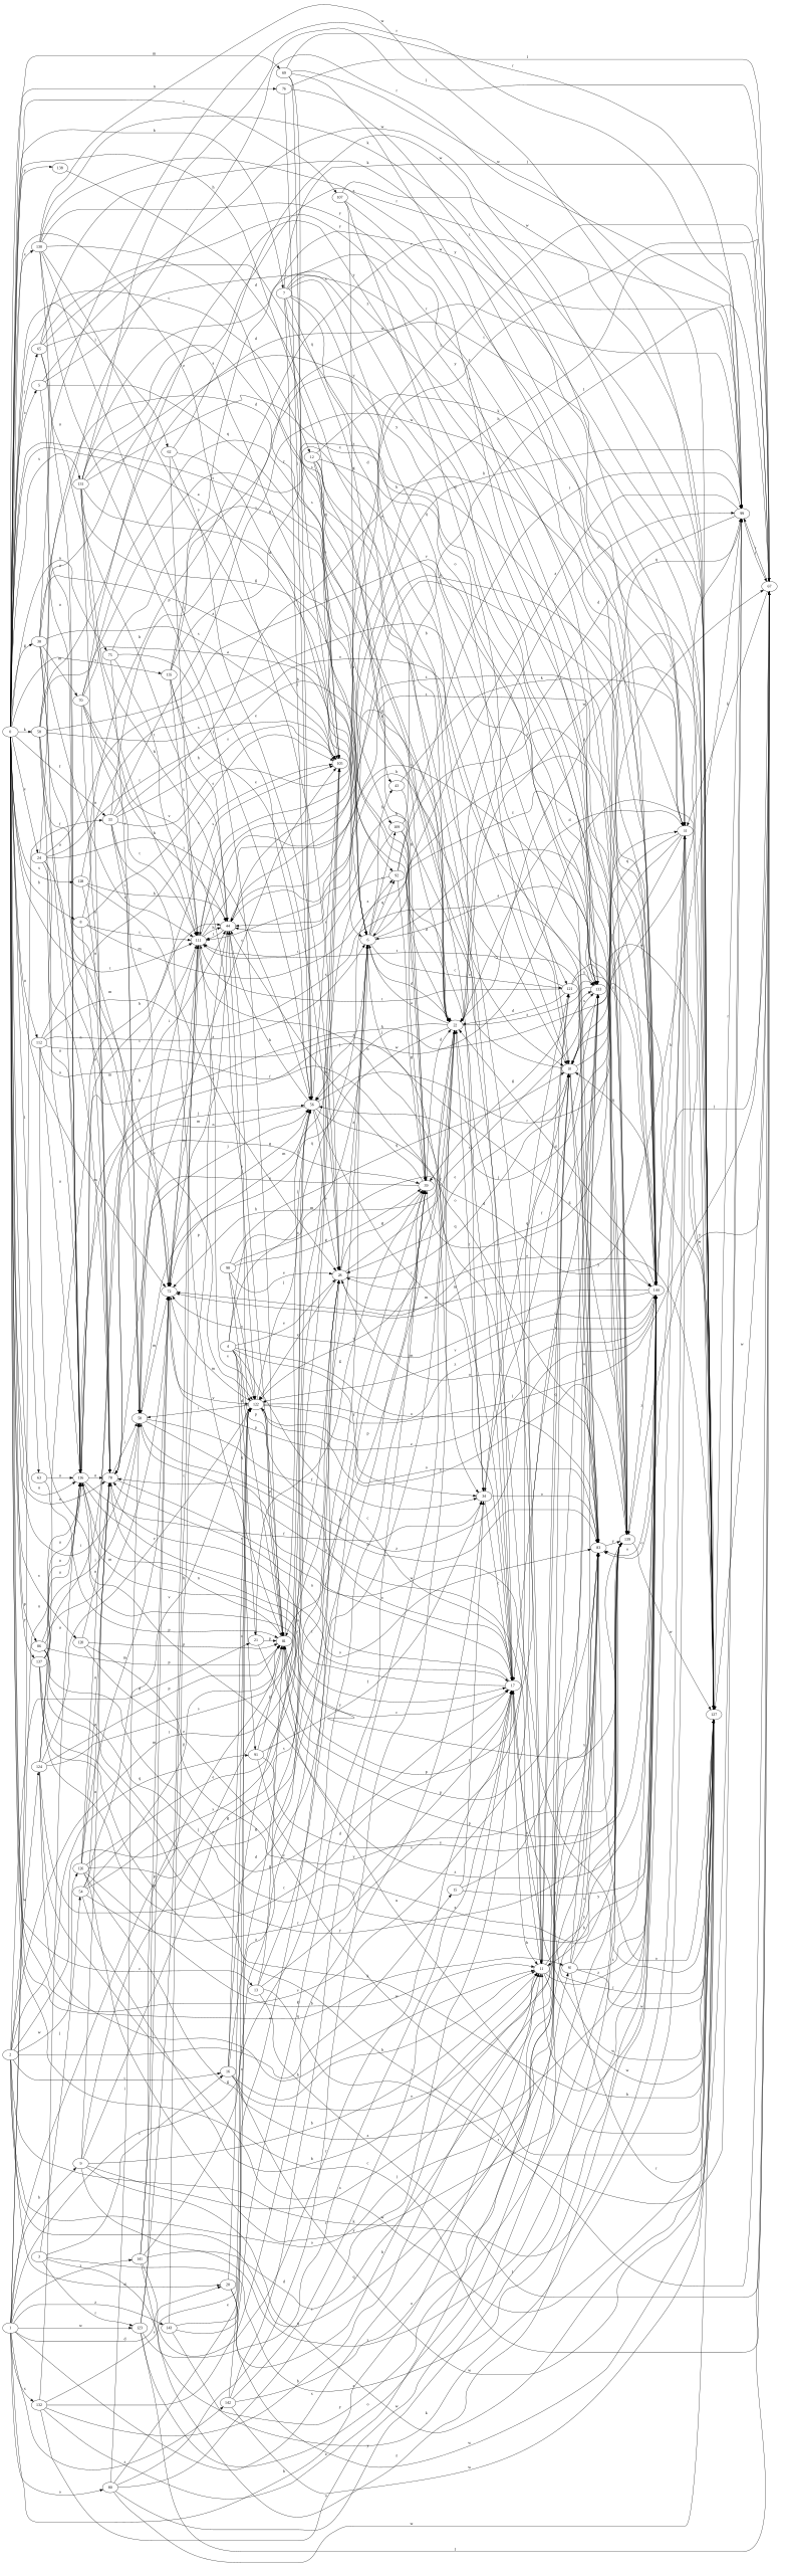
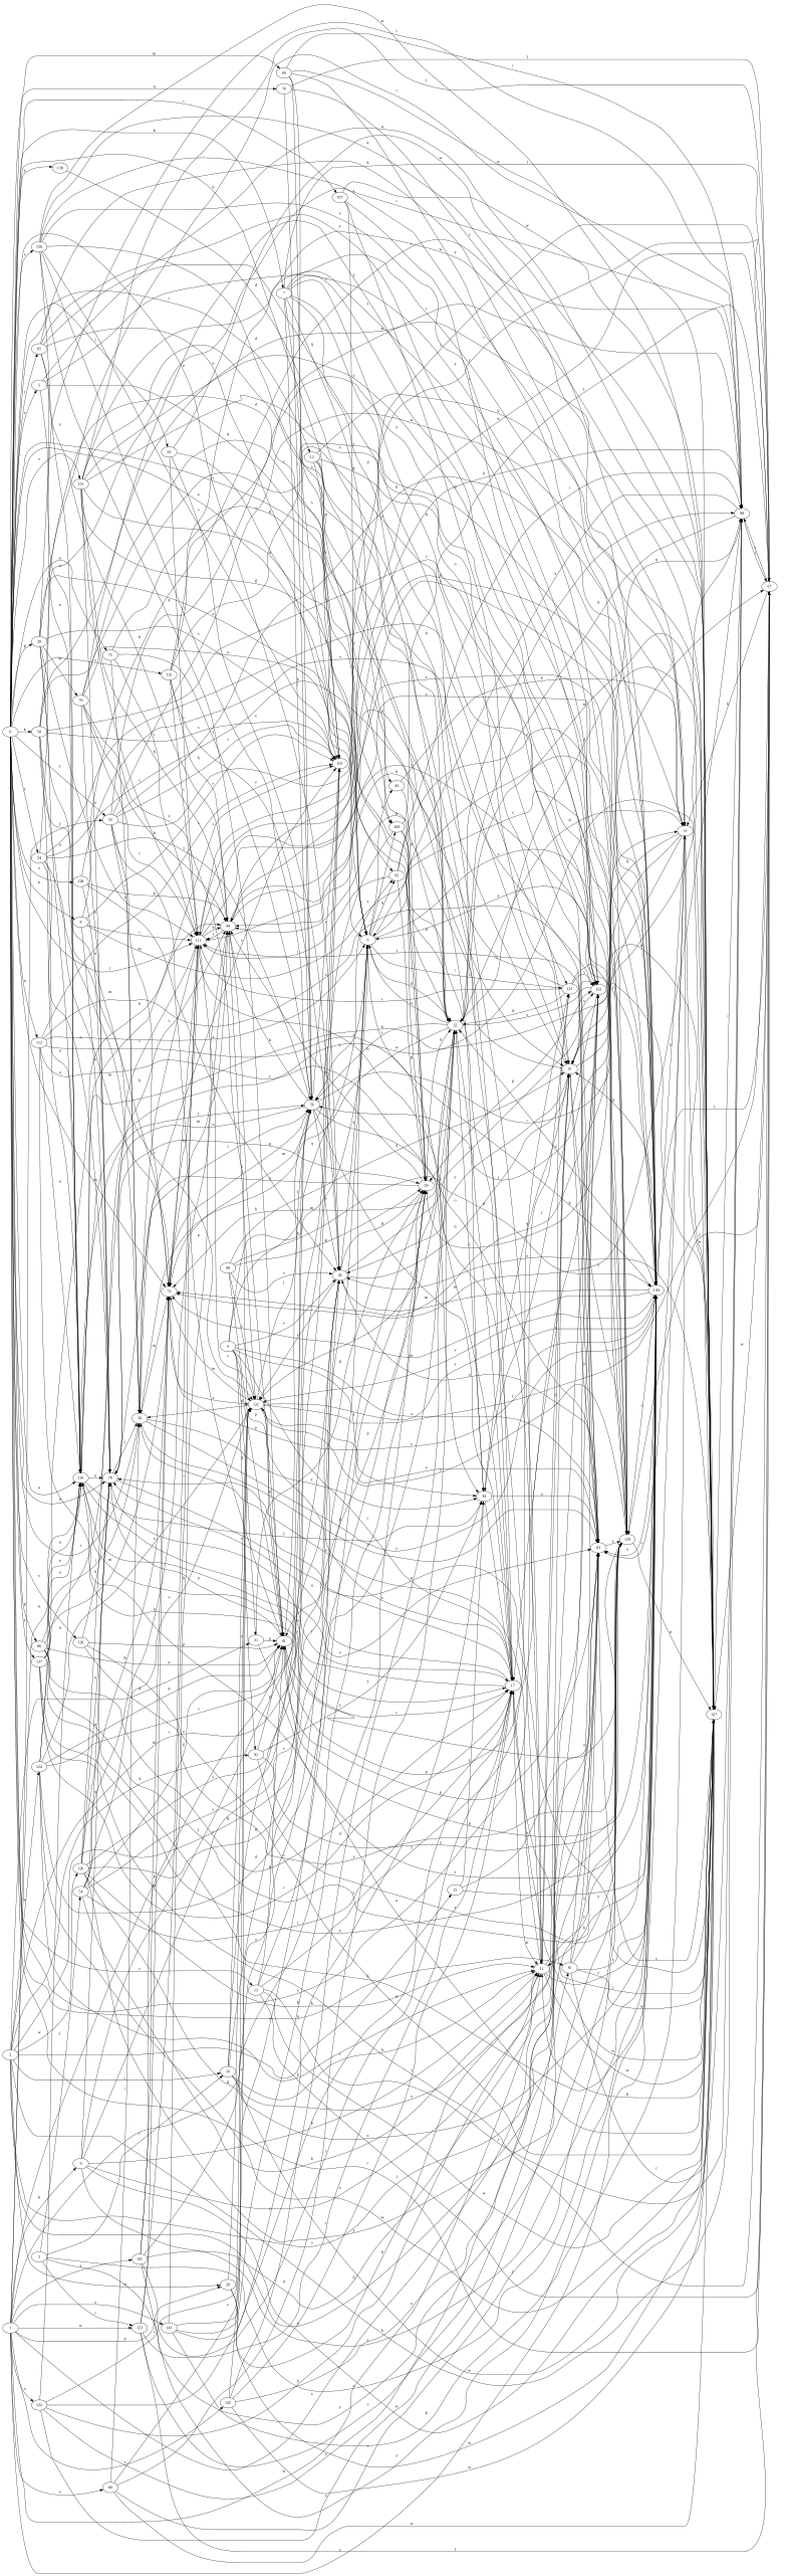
  strict digraph {
    fontname="Liberation Serif"
    rankdir=LR
    node [fontname="Liberation Serif"]
    edge [fontname="Liberation Serif"]
    0
    5
    6
    7
    8
    12
    13
    24
    28
    33
    38
    43
    50
    58
    62
-   63
    65
    67
    69
    72
    75
    76
    78
    86
    89
    n26 [label=109]
    107
    111
    112
    116
    120
    121
    128
    130
    131
    135
    137
    138
    133
    92
    127
    144
    139
    17
    22
    56
    39
    93
    105
    99
    11
    61
    83
    n54 [label=81]
    122
    70
    34
    44
    1
    9
    20
    80
    123
    132
    141
    142
    143
    2
    15
    16
    21
    91
    124
    126
    3
    54
    98
    4
    0 -> 5 [label=a]
    0 -> 6 [label=a]
    0 -> 7 [label=b]
    0 -> 8 [label=b]
    0 -> 12 [label=c]
    0 -> 13 [label=c]
    0 -> 24 [label=e]
    0 -> 28 [label=e]
    0 -> 33 [label=f]
    0 -> 38 [label=g]
    0 -> 43 [label=h]
    0 -> 50 [label=i]
    0 -> 58 [label=k]
    0 -> 62 [label=l]
-   0 -> 63 [label=l]
    0 -> 65 [label=l]
    0 -> 67 [label=l]
    0 -> 69 [label=m]
    0 -> 72 [label=m]
    0 -> 75 [label=n]
    0 -> 76 [label=n]
    0 -> 78 [label=n]
    0 -> 86 [label=p]
    0 -> 89 [label=q]
    0 -> n26 [label=s]
    0 -> 107 [label=t]
    0 -> 111 [label=t]
    0 -> 112 [label=u]
    0 -> 116 [label=u]
    0 -> 120 [label=v]
    0 -> 121 [label=v]
    0 -> 128 [label=x]
    0 -> 130 [label=x]
    0 -> 131 [label=x]
    0 -> 135 [label=y]
    0 -> 137 [label=y]
    0 -> 138 [label=y]
    5 -> 116 [label=u]
    5 -> 133 [label=x]
    5 -> 92 [label=q]
    5 -> 127 [label=w]
    6 -> 43 [label=h]
    6 -> n26 [label=s]
    6 -> 121 [label=v]
    6 -> 92 [label=q]
    6 -> 144 [label=z]
    6 -> 139 [label=y]
    6 -> 17 [label=c]
    6 -> 22 [label=d]
    6 -> 56 [label=j]
    7 -> 67 [label=l]
    7 -> 121 [label=v]
    7 -> 144 [label=z]
    7 -> 139 [label=y]
    7 -> 22 [label=d]
    7 -> 56 [label=j]
    7 -> 39 [label=g]
    7 -> 93 [label=q]
    7 -> 105 [label=s]
    8 -> 78 [label=n]
    8 -> 111 [label=t]
    8 -> 144 [label=z]
    8 -> 105 [label=s]
    8 -> 99 [label=r]
    12 -> 17 [label=c]
-   12 -> 22 [label=d]
+   12 -> n26 [label=d]
    12 -> 105 [label=s]
    12 -> 11 [label=b]
    12 -> 61 [label=k]
    12 -> 83 [label=o]
    13 -> 67 [label=l]
    13 -> 121 [label=v]
+   13 -> 127 [label=w]
    13 -> 39 [label=g]
    13 -> 99 [label=r]
    13 -> n54 [label=p]
    24 -> 72 [label=m]
    24 -> 78 [label=n]
    24 -> 116 [label=u]
    24 -> 133 [label=x]
    24 -> 56 [label=j]
    24 -> 99 [label=r]
    24 -> 11 [label=b]
    28 -> 6 [label=a]
    28 -> 133 [label=x]
    28 -> 39 [label=g]
    28 -> 93 [label=q]
    28 -> 83 [label=o]
    28 -> 122 [label=v]
    33 -> 50 [label=i]
    33 -> 67 [label=l]
    33 -> 72 [label=m]
    33 -> 127 [label=w]
    33 -> 105 [label=s]
    33 -> 99 [label=r]
    33 -> 61 [label=k]
    33 -> n54 [label=p]
    38 -> 6 [label=a]
    38 -> 72 [label=m]
    38 -> 111 [label=t]
    38 -> 116 [label=u]
    38 -> 22 [label=d]
    38 -> 105 [label=s]
    38 -> 99 [label=r]
    38 -> 70 [label=m]
    43 -> 39 [label=g]
    43 -> 61 [label=k]
    50 -> 72 [label=m]
    50 -> 144 [label=z]
    50 -> 56 [label=j]
    50 -> 105 [label=s]
    50 -> 83 [label=o]
    50 -> 34 [label=f]
    58 -> 50 [label=i]
    58 -> 116 [label=u]
    58 -> 133 [label=x]
    58 -> 127 [label=w]
    58 -> 144 [label=z]
    58 -> 105 [label=s]
    58 -> 99 [label=r]
    58 -> 122 [label=v]
    62 -> 28 [label=e]
    62 -> 111 [label=t]
    62 -> 127 [label=w]
    62 -> 105 [label=s]
-   63 -> 116 [label=u]
-   63 -> n54 [label=p]
    65 -> 6 [label=a]
    65 -> 116 [label=u]
    65 -> 139 [label=y]
    65 -> 93 [label=q]
    65 -> 61 [label=k]
    65 -> 44 [label=h]
    67 -> 111 [label=t]
    67 -> 127 [label=w]
    67 -> 139 [label=y]
    67 -> 99 [label=r]
    67 -> 61 [label=k]
    67 -> 44 [label=h]
    69 -> 127 [label=w]
    69 -> 139 [label=y]
    69 -> 56 [label=j]
    69 -> 105 [label=s]
    69 -> 99 [label=r]
    72 -> 111 [label=t]
    72 -> 144 [label=z]
    72 -> 56 [label=j]
    72 -> 122 [label=v]
    75 -> 50 [label=i]
    75 -> 111 [label=t]
    75 -> 56 [label=j]
    75 -> 39 [label=g]
    76 -> 67 [label=l]
    76 -> 144 [label=z]
    76 -> 56 [label=j]
    78 -> 50 [label=i]
    78 -> 127 [label=w]
    78 -> 17 [label=c]
    78 -> 39 [label=g]
    86 -> 116 [label=u]
    86 -> 144 [label=z]
    86 -> 17 [label=c]
    86 -> 61 [label=k]
    86 -> n54 [label=p]
    86 -> 44 [label=h]
    89 -> 133 [label=x]
    89 -> 127 [label=w]
    89 -> 144 [label=z]
    89 -> 139 [label=y]
    89 -> 99 [label=r]
    89 -> 83 [label=o]
    n26 -> 67 [label=l]
    n26 -> 72 [label=m]
    n26 -> 17 [label=c]
    n26 -> 22 [label=d]
    107 -> 6 [label=a]
    107 -> 133 [label=x]
    107 -> 127 [label=w]
    107 -> 93 [label=q]
    111 -> 50 [label=i]
    111 -> 72 [label=m]
    111 -> 144 [label=z]
    111 -> 93 [label=q]
    111 -> 11 [label=b]
    111 -> 61 [label=k]
    111 -> 122 [label=v]
    111 -> 44 [label=h]
    112 -> 6 [label=a]
    112 -> 116 [label=u]
    112 -> 133 [label=x]
    112 -> 144 [label=z]
    112 -> 139 [label=y]
    112 -> 105 [label=s]
    112 -> 34 [label=f]
    116 -> 78 [label=n]
    116 -> 127 [label=w]
    116 -> 17 [label=c]
    116 -> 56 [label=j]
    116 -> 105 [label=s]
    116 -> 61 [label=k]
    116 -> 83 [label=o]
    116 -> 34 [label=f]
    120 -> 78 [label=n]
    120 -> 127 [label=w]
    120 -> 139 [label=y]
    120 -> n54 [label=p]
    121 -> 111 [label=t]
    121 -> 133 [label=x]
    121 -> 144 [label=z]
    121 -> 22 [label=d]
    121 -> 44 [label=h]
    128 -> 28 [label=e]
    128 -> 78 [label=n]
    128 -> 83 [label=o]
    128 -> 44 [label=h]
    130 -> 116 [label=u]
    130 -> 127 [label=w]
    130 -> 144 [label=z]
    130 -> 139 [label=y]
    130 -> 22 [label=d]
    130 -> 56 [label=j]
    130 -> 105 [label=s]
    130 -> 61 [label=k]
    130 -> n54 [label=p]
    131 -> 67 [label=l]
    131 -> 78 [label=n]
    131 -> 111 [label=t]
    131 -> 133 [label=x]
    131 -> 144 [label=z]
    131 -> 139 [label=y]
    131 -> 22 [label=d]
    131 -> 39 [label=g]
    131 -> 93 [label=q]
    131 -> 44 [label=h]
    135 -> 28 [label=e]
    135 -> 111 [label=t]
    135 -> 127 [label=w]
    135 -> 139 [label=y]
    135 -> 83 [label=o]
    135 -> 44 [label=h]
    137 -> 50 [label=i]
    137 -> 67 [label=l]
    137 -> 72 [label=m]
    137 -> 116 [label=u]
    137 -> 139 [label=y]
    137 -> 17 [label=c]
    138 -> 22 [label=d]
    133 -> 17 [label=c]
    133 -> 39 [label=g]
    133 -> 34 [label=f]
    92 -> 111 [label=t]
    92 -> 144 [label=z]
    92 -> 39 [label=g]
    92 -> 99 [label=r]
    127 -> 28 [label=e]
    127 -> 116 [label=u]
    127 -> 17 [label=c]
    127 -> 22 [label=d]
    127 -> 39 [label=g]
    127 -> 99 [label=r]
    127 -> 11 [label=b]
    127 -> 83 [label=o]
    144 -> 28 [label=e]
    144 -> 67 [label=l]
    144 -> 72 [label=m]
    144 -> 111 [label=t]
    144 -> 22 [label=d]
    144 -> 93 [label=q]
    144 -> 61 [label=k]
    144 -> 83 [label=o]
    144 -> n54 [label=p]
    144 -> 122 [label=v]
    139 -> 6 [label=a]
    139 -> 127 [label=w]
    139 -> 144 [label=z]
    139 -> 11 [label=b]
    17 -> 50 [label=i]
    17 -> 78 [label=n]
    17 -> 116 [label=u]
    17 -> 127 [label=w]
    17 -> 22 [label=d]
    17 -> 11 [label=b]
    17 -> 122 [label=v]
    22 -> 6 [label=a]
    22 -> 50 [label=i]
    22 -> 72 [label=m]
    22 -> 133 [label=x]
    22 -> 127 [label=w]
    22 -> 56 [label=j]
    22 -> 99 [label=r]
    22 -> n54 [label=p]
    22 -> 122 [label=v]
    22 -> 34 [label=f]
    56 -> 28 [label=e]
    56 -> 78 [label=n]
    56 -> 17 [label=c]
    56 -> 105 [label=s]
    56 -> 99 [label=r]
    56 -> 83 [label=o]
    56 -> 44 [label=h]
    39 -> 78 [label=n]
    39 -> 22 [label=d]
    39 -> 44 [label=h]
    93 -> 28 [label=e]
    93 -> 67 [label=l]
    93 -> 133 [label=x]
    93 -> 127 [label=w]
    93 -> 139 [label=y]
    93 -> 83 [label=o]
    93 -> n54 [label=p]
    93 -> 44 [label=h]
    99 -> 6 [label=a]
    99 -> 67 [label=l]
    99 -> 72 [label=m]
    99 -> 22 [label=d]
    99 -> 93 [label=q]
    99 -> 44 [label=h]
    11 -> 78 [label=n]
    11 -> 121 [label=v]
    11 -> 127 [label=w]
    11 -> 144 [label=z]
    11 -> 139 [label=y]
    11 -> 93 [label=q]
    61 -> 72 [label=m]
    61 -> 127 [label=w]
    61 -> 22 [label=d]
    61 -> 56 [label=j]
    61 -> 93 [label=q]
    61 -> 83 [label=o]
    83 -> 111 [label=t]
    83 -> 139 [label=y]
    83 -> n54 [label=p]
    n54 -> 78 [label=n]
    n54 -> 17 [label=c]
    n54 -> 56 [label=j]
    n54 -> 44 [label=h]
    122 -> 50 [label=i]
    122 -> 67 [label=l]
    122 -> 72 [label=m]
    122 -> 144 [label=z]
    122 -> 139 [label=y]
    122 -> 56 [label=j]
    122 -> 83 [label=o]
    122 -> n54 [label=p]
    70 -> 6 [label=a]
    70 -> 78 [label=n]
    70 -> 111 [label=t]
    70 -> 139 [label=y]
    70 -> 122 [label=v]
    70 -> 34 [label=f]
    70 -> 44 [label=h]
    34 -> 17 [label=c]
    34 -> 93 [label=q]
    34 -> 83 [label=o]
    44 -> 72 [label=m]
    44 -> 111 [label=t]
    44 -> 133 [label=x]
    44 -> 144 [label=z]
    44 -> 122 [label=v]
    1 -> 33 [label=f]
    1 -> 116 [label=u]
    1 -> 133 [label=x]
+   1 -> 144 [label=z]
    1 -> 39 [label=g]
    1 -> 11 [label=b]
    1 -> n54 [label=p]
    1 -> 9 [label=b]
    1 -> 20 [label=d]
    1 -> 80 [label=o]
    1 -> 123 [label=w]
    1 -> 132 [label=x]
    1 -> 141 [label=z]
    1 -> 142 [label=z]
    1 -> 143 [label=z]
    9 -> 28 [label=e]
    9 -> 78 [label=n]
    9 -> 133 [label=x]
    9 -> 127 [label=w]
    9 -> 144 [label=z]
    9 -> 56 [label=j]
    9 -> 11 [label=b]
    20 -> 127 [label=w]
    20 -> 11 [label=b]
    20 -> 122 [label=v]
    80 -> 28 [label=e]
    80 -> 50 [label=i]
    80 -> 127 [label=w]
    80 -> 139 [label=y]
-   80 -> 17 [label=c]
+   143 -> 17 [label=c]
    80 -> 22 [label=d]
    123 -> 67 [label=l]
    123 -> 72 [label=m]
    123 -> 111 [label=t]
    123 -> 17 [label=c]
    123 -> 83 [label=o]
    132 -> 116 [label=u]
    132 -> 133 [label=x]
    132 -> 11 [label=b]
    132 -> 83 [label=o]
    132 -> 122 [label=v]
    132 -> 34 [label=f]
    141 -> 6 [label=a]
    141 -> 72 [label=m]
    141 -> 144 [label=z]
    141 -> 17 [label=c]
    141 -> 93 [label=q]
    141 -> 44 [label=h]
    142 -> 127 [label=w]
    142 -> 17 [label=c]
    142 -> 22 [label=d]
    142 -> 83 [label=o]
    142 -> 122 [label=v]
    143 -> 6 [label=a]
    143 -> 111 [label=t]
    143 -> 39 [label=g]
    143 -> 61 [label=k]
    2 -> 28 [label=e]
    2 -> 89 [label=q]
    2 -> 39 [label=g]
-   2 -> 61 [label=k]
+   2 -> 99 [label=k]
    2 -> 83 [label=o]
    2 -> 20 [label=d]
    2 -> 15 [label=c]
    2 -> 16 [label=c]
    2 -> 21 [label=d]
    2 -> 91 [label=q]
    2 -> 124 [label=w]
    2 -> 126 [label=w]
    15 -> 144 [label=z]
    15 -> 83 [label=o]
    15 -> 34 [label=f]
    16 -> 127 [label=w]
    16 -> 56 [label=j]
    16 -> 105 [label=s]
    16 -> 11 [label=b]
    16 -> 83 [label=o]
    16 -> 122 [label=v]
    21 -> 144 [label=z]
    21 -> 39 [label=g]
    21 -> n54 [label=p]
    91 -> 144 [label=z]
    91 -> 139 [label=y]
    91 -> n54 [label=p]
    91 -> 34 [label=f]
    124 -> 116 [label=u]
    124 -> 127 [label=w]
    124 -> 22 [label=d]
    124 -> 105 [label=s]
    124 -> 11 [label=b]
    124 -> n54 [label=p]
    124 -> 122 [label=v]
    124 -> 44 [label=h]
    126 -> 28 [label=e]
    126 -> 72 [label=m]
    126 -> 78 [label=n]
    126 -> 111 [label=t]
    126 -> 144 [label=z]
    126 -> 139 [label=y]
    126 -> 39 [label=g]
    126 -> 11 [label=b]
    3 -> 144 [label=z]
    3 -> 139 [label=y]
    3 -> 123 [label=r]
    3 -> 16 [label=c]
    3 -> 54 [label=j]
    54 -> 78 [label=n]
    54 -> 17 [label=c]
    54 -> 105 [label=s]
    54 -> 11 [label=b]
    54 -> n54 [label=p]
    54 -> 122 [label=v]
+   54 -> 44 [label=h]
    98 -> 28 [label=e]
    98 -> 144 [label=z]
    98 -> 39 [label=g]
    98 -> 93 [label=q]
    98 -> n54 [label=p]
    98 -> 122 [label=v]
    4 -> 6 [label=a]
    4 -> 28 [label=e]
    4 -> 92 [label=q]
    4 -> 17 [label=c]
    4 -> 83 [label=o]
    4 -> n54 [label=p]
    4 -> 34 [label=f]
    4 -> 21 [label=d]
    4 -> 91 [label=q]
  }
